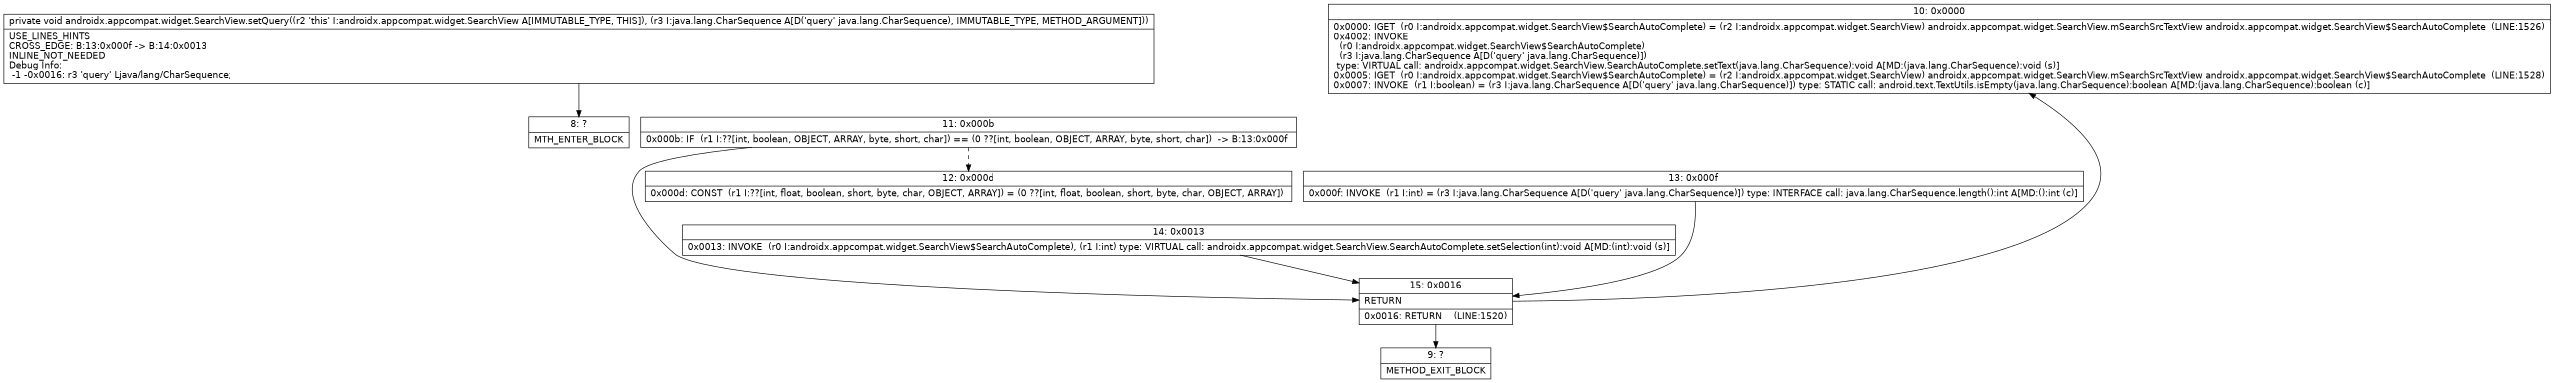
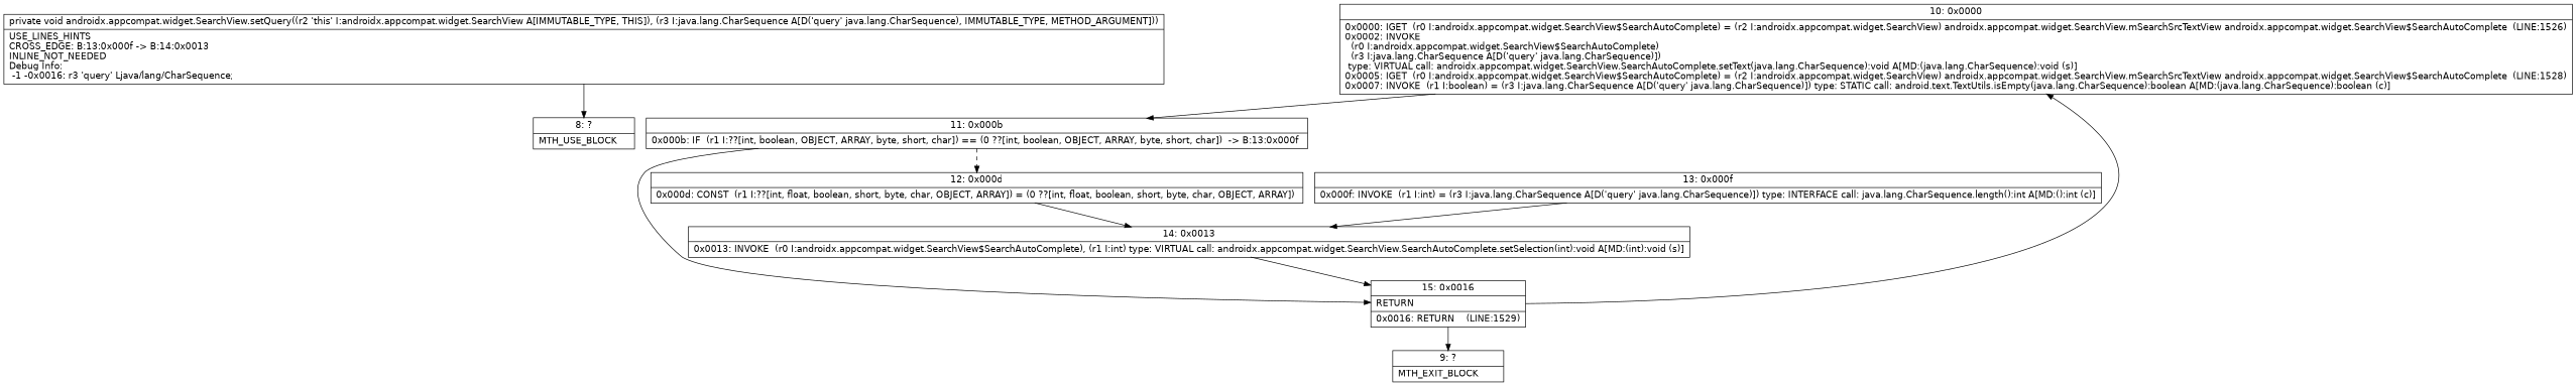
  digraph {
    fontname="DejaVu Sans"
    node [fontname="DejaVu Sans" shape=record]
    edge [fontname="DejaVu Sans"]
-   n1 [label="{8\:\ ?|MTH_ENTER_BLOCK\l}"]
-   n2 [label="{10\:\ 0x0000|0x0000: IGET  (r0 I:androidx.appcompat.widget.SearchView$SearchAutoComplete) = (r2 I:androidx.appcompat.widget.SearchView) androidx.appcompat.widget.SearchView.mSearchSrcTextView androidx.appcompat.widget.SearchView$SearchAutoComplete  (LINE:1526)\l0x4002: INVOKE  \l  (r0 I:androidx.appcompat.widget.SearchView$SearchAutoComplete)\l  (r3 I:java.lang.CharSequence A[D('query' java.lang.CharSequence)])\l type: VIRTUAL call: androidx.appcompat.widget.SearchView.SearchAutoComplete.setText(java.lang.CharSequence):void A[MD:(java.lang.CharSequence):void (s)]\l0x0005: IGET  (r0 I:androidx.appcompat.widget.SearchView$SearchAutoComplete) = (r2 I:androidx.appcompat.widget.SearchView) androidx.appcompat.widget.SearchView.mSearchSrcTextView androidx.appcompat.widget.SearchView$SearchAutoComplete  (LINE:1528)\l0x0007: INVOKE  (r1 I:boolean) = (r3 I:java.lang.CharSequence A[D('query' java.lang.CharSequence)]) type: STATIC call: android.text.TextUtils.isEmpty(java.lang.CharSequence):boolean A[MD:(java.lang.CharSequence):boolean (c)]\l}"]
+   n1 [label="{8\:\ ?|MTH_USE_BLOCK\l}"]
+   n2 [label="{10\:\ 0x0000|0x0000: IGET  (r0 I:androidx.appcompat.widget.SearchView$SearchAutoComplete) = (r2 I:androidx.appcompat.widget.SearchView) androidx.appcompat.widget.SearchView.mSearchSrcTextView androidx.appcompat.widget.SearchView$SearchAutoComplete  (LINE:1526)\l0x0002: INVOKE  \l  (r0 I:androidx.appcompat.widget.SearchView$SearchAutoComplete)\l  (r3 I:java.lang.CharSequence A[D('query' java.lang.CharSequence)])\l type: VIRTUAL call: androidx.appcompat.widget.SearchView.SearchAutoComplete.setText(java.lang.CharSequence):void A[MD:(java.lang.CharSequence):void (s)]\l0x0005: IGET  (r0 I:androidx.appcompat.widget.SearchView$SearchAutoComplete) = (r2 I:androidx.appcompat.widget.SearchView) androidx.appcompat.widget.SearchView.mSearchSrcTextView androidx.appcompat.widget.SearchView$SearchAutoComplete  (LINE:1528)\l0x0007: INVOKE  (r1 I:boolean) = (r3 I:java.lang.CharSequence A[D('query' java.lang.CharSequence)]) type: STATIC call: android.text.TextUtils.isEmpty(java.lang.CharSequence):boolean A[MD:(java.lang.CharSequence):boolean (c)]\l}"]
    n3 [label="{11\:\ 0x000b|0x000b: IF  (r1 I:??[int, boolean, OBJECT, ARRAY, byte, short, char]) == (0 ??[int, boolean, OBJECT, ARRAY, byte, short, char])  \-\> B:13:0x000f \l}"]
    n4 [label="{12\:\ 0x000d|0x000d: CONST  (r1 I:??[int, float, boolean, short, byte, char, OBJECT, ARRAY]) = (0 ??[int, float, boolean, short, byte, char, OBJECT, ARRAY]) \l}"]
-   n5 [label="{15\:\ 0x0016|RETURN\l|0x0016: RETURN    (LINE:1520)\l}"]
+   n5 [label="{15\:\ 0x0016|RETURN\l|0x0016: RETURN    (LINE:1529)\l}"]
    n6 [label="{14\:\ 0x0013|0x0013: INVOKE  (r0 I:androidx.appcompat.widget.SearchView$SearchAutoComplete), (r1 I:int) type: VIRTUAL call: androidx.appcompat.widget.SearchView.SearchAutoComplete.setSelection(int):void A[MD:(int):void (s)]\l}"]
    n7 [label="{13\:\ 0x000f|0x000f: INVOKE  (r1 I:int) = (r3 I:java.lang.CharSequence A[D('query' java.lang.CharSequence)]) type: INTERFACE call: java.lang.CharSequence.length():int A[MD:():int (c)]\l}"]
-   n8 [label="{9\:\ ?|METHOD_EXIT_BLOCK\l}"]
+   n8 [label="{9\:\ ?|MTH_EXIT_BLOCK\l}"]
    n9 [label="{private void androidx.appcompat.widget.SearchView.setQuery((r2 'this' I:androidx.appcompat.widget.SearchView A[IMMUTABLE_TYPE, THIS]), (r3 I:java.lang.CharSequence A[D('query' java.lang.CharSequence), IMMUTABLE_TYPE, METHOD_ARGUMENT]))  | USE_LINES_HINTS\lCROSS_EDGE: B:13:0x000f \-\> B:14:0x0013\lINLINE_NOT_NEEDED\lDebug Info:\l  \-1 \-0x0016: r3 'query' Ljava\/lang\/CharSequence;\l}"]
+   n2 -> n3
    n3 -> n4 [style=dashed]
    n3 -> n5
+   n4 -> n6
    n5 -> n2
    n5 -> n8
    n6 -> n5
-   n7 -> n5
+   n7 -> n6
    n9 -> n1
  }
